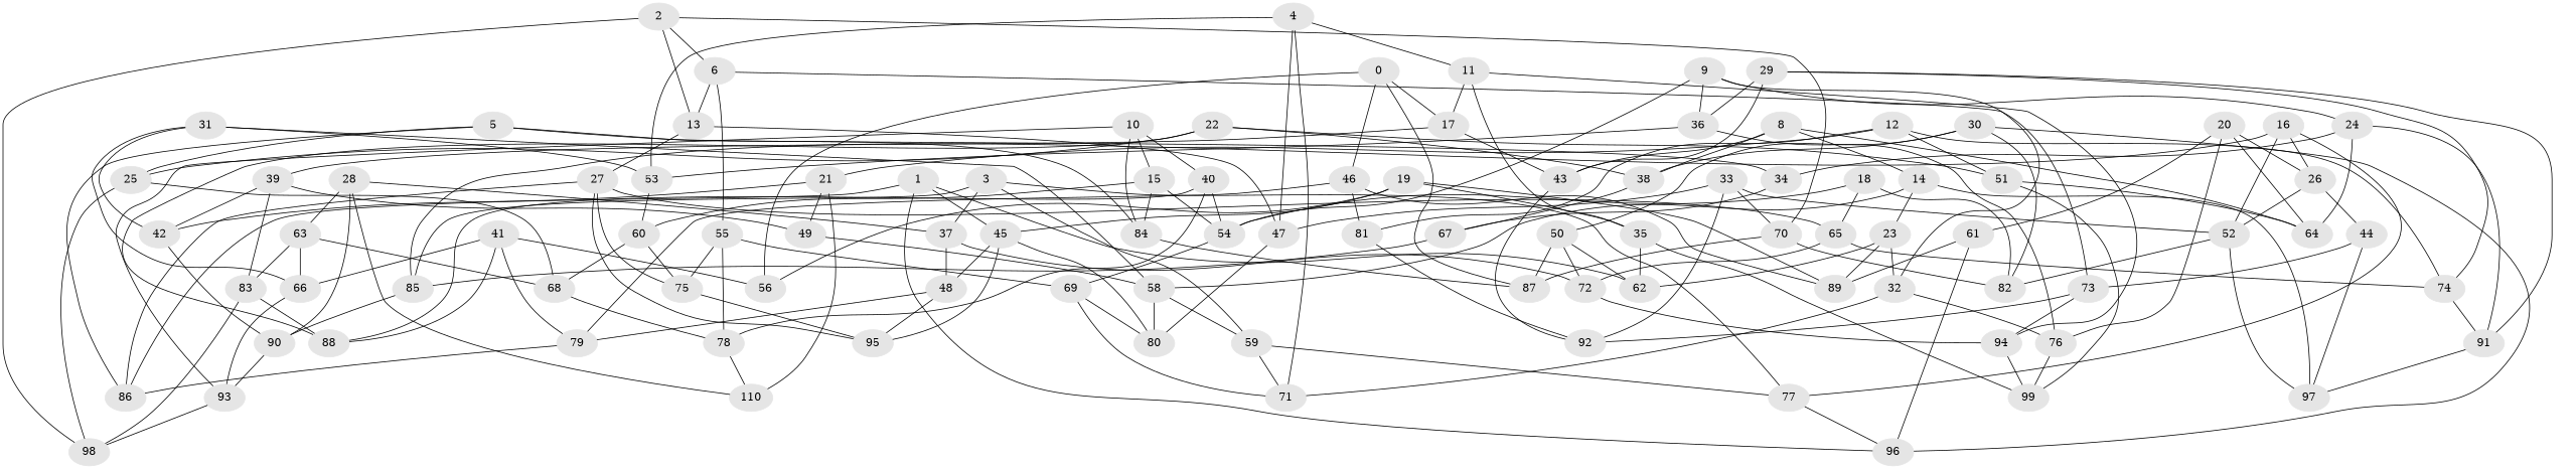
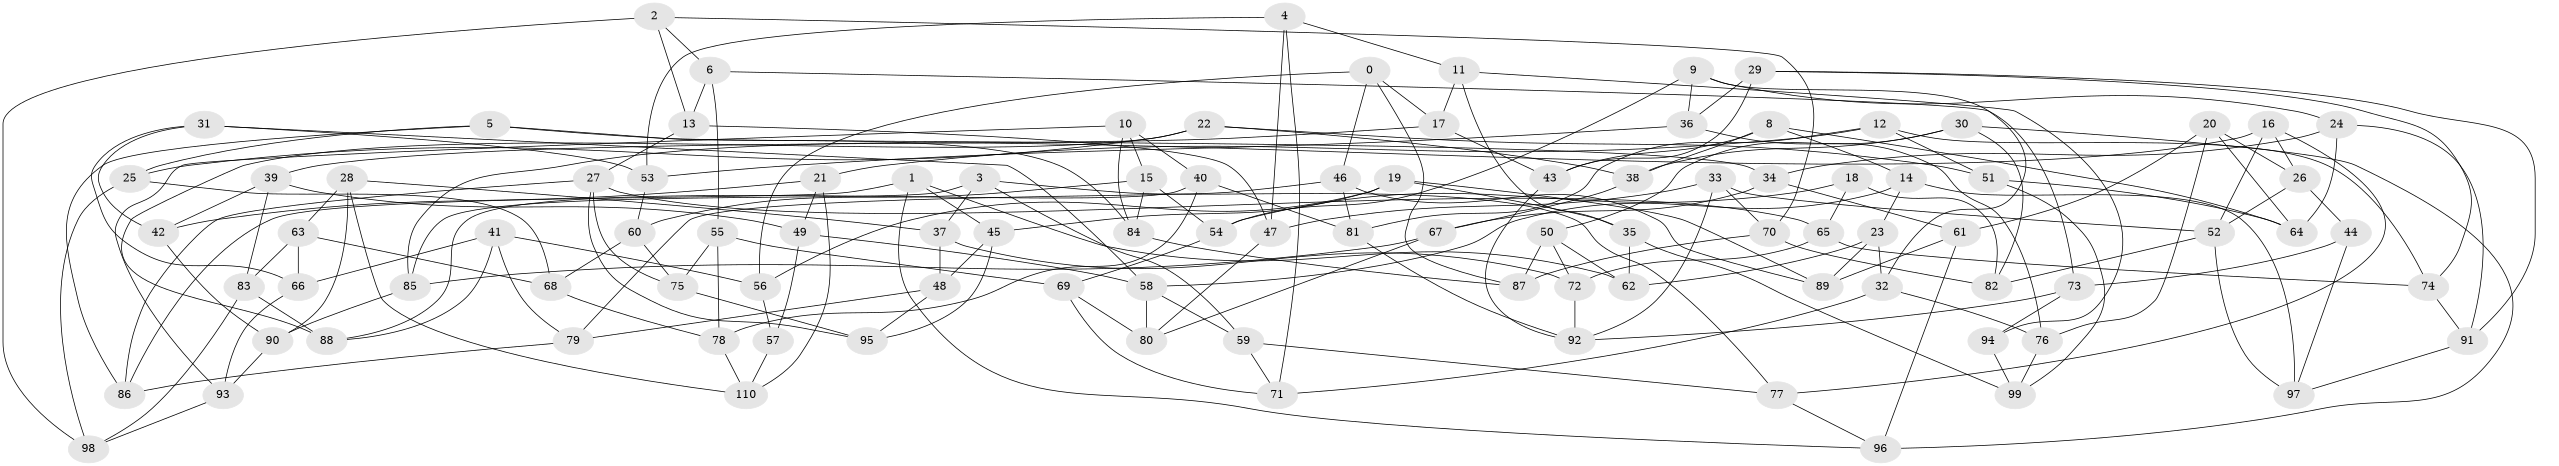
  graph {
    node [color=gray90 style=filled]
    1
    45
    62
    86
    96
    95
    48
    2
    6
    13
    70
    98
    55
    73
    47
    27
    87
    82
    3
    37
    59
    77
    85
    72
    71
    90
    4
    11
    53
    17
    35
    94
    80
    60
    5
    25
    34
    84
    68
    61
    67
    75
    78
    69
    92
    n46 [label=0]
    46
    56
    43
    39
    81
    89
    79
+   57
    8
    14
    38
    64
    23
    58
    97
    9
    24
    32
    36
    54
    91
    76
    10
    15
    40
    93
    88
    99
    12
    21
    51
    74
    42
    49
    n81 [label=110]
    65
    16
    26
    52
    44
    83
    18
    19
    20
    22
    28
    63
    66
    29
    30
    50
    31
    33
    41
    1 -- 45
    1 -- 62
    1 -- 86
    1 -- 96
    45 -- 95
    45 -- 48
    48 -- 95
    48 -- 79
    2 -- 6
    2 -- 13
    2 -- 70
    2 -- 98
    6 -- 13
    6 -- 55
    6 -- 73
    13 -- 47
    13 -- 27
    70 -- 87
    70 -- 82
    55 -- 75
    55 -- 78
    55 -- 69
    73 -- 94
    73 -- 92
    47 -- 80
    27 -- 86
    27 -- 95
    27 -- 75
    27 -- 65
    3 -- 37
    3 -- 59
    3 -- 77
    3 -- 85
    37 -- 48
    37 -- 72
    59 -- 77
    59 -- 71
    77 -- 96
    85 -- 90
-   72 -- 94
+   72 -- 92
    90 -- 93
    4 -- 47
    4 -- 71
    4 -- 11
    4 -- 53
    11 -- 17
    11 -- 35
    11 -- 94
    53 -- 60
    17 -- 43
    17 -- 39
    35 -- 62
    35 -- 99
    94 -- 99
    60 -- 68
    60 -- 75
    5 -- 86
    5 -- 25
    5 -- 34
    5 -- 84
    25 -- 98
    25 -- 68
+   34 -- 61
    34 -- 67
    84 -- 87
    68 -- 78
    61 -- 96
    61 -- 89
    67 -- 85
-   45 -- 80
+   67 -- 80
    75 -- 95
    78 -- n81
    69 -- 71
    69 -- 80
    n46 -- 87
    n46 -- 17
    n46 -- 46
    n46 -- 56
    46 -- 81
    46 -- 89
    46 -- 79
+   56 -- 57
    43 -- 92
    39 -- 42
    39 -- 49
    39 -- 83
    81 -- 92
    79 -- 86
+   57 -- n81
    8 -- 43
    8 -- 14
    8 -- 38
    8 -- 64
    14 -- 23
    14 -- 58
    14 -- 97
    38 -- 67
    23 -- 62
    23 -- 89
    23 -- 32
    58 -- 59
    58 -- 80
    9 -- 24
    9 -- 32
    9 -- 36
    9 -- 54
    24 -- 34
    24 -- 64
    24 -- 91
    32 -- 71
    32 -- 76
    36 -- 53
    36 -- 76
    54 -- 69
    91 -- 97
    76 -- 99
    10 -- 84
    10 -- 15
    10 -- 40
    10 -- 93
    15 -- 60
    15 -- 84
    15 -- 54
    40 -- 78
-   40 -- 54
+   40 -- 81
    40 -- 88
    93 -- 98
    12 -- 81
    12 -- 21
    12 -- 51
    12 -- 74
    21 -- 42
    21 -- 49
    21 -- n81
    51 -- 64
    51 -- 99
    74 -- 91
    42 -- 90
+   49 -- 57
    49 -- 58
    65 -- 72
    65 -- 74
    16 -- 77
    16 -- 85
    16 -- 26
    16 -- 52
    26 -- 52
    26 -- 44
    52 -- 82
    52 -- 97
    44 -- 73
    44 -- 97
    83 -- 98
    83 -- 88
    18 -- 82
    18 -- 54
    18 -- 65
    19 -- 45
    19 -- 35
    19 -- 56
    19 -- 89
    20 -- 61
    20 -- 64
    20 -- 76
    20 -- 26
    22 -- 25
    22 -- 38
    22 -- 88
    22 -- 51
    28 -- 37
    28 -- 90
    28 -- n81
    28 -- 63
    63 -- 68
    63 -- 83
    63 -- 66
    66 -- 93
    29 -- 43
    29 -- 36
    29 -- 91
    29 -- 74
    30 -- 96
    30 -- 82
    30 -- 38
    30 -- 50
    50 -- 62
    50 -- 87
    50 -- 72
    31 -- 53
    31 -- 58
    31 -- 42
    31 -- 66
    33 -- 70
    33 -- 47
    33 -- 92
    33 -- 52
    41 -- 56
    41 -- 79
    41 -- 88
    41 -- 66
  }
